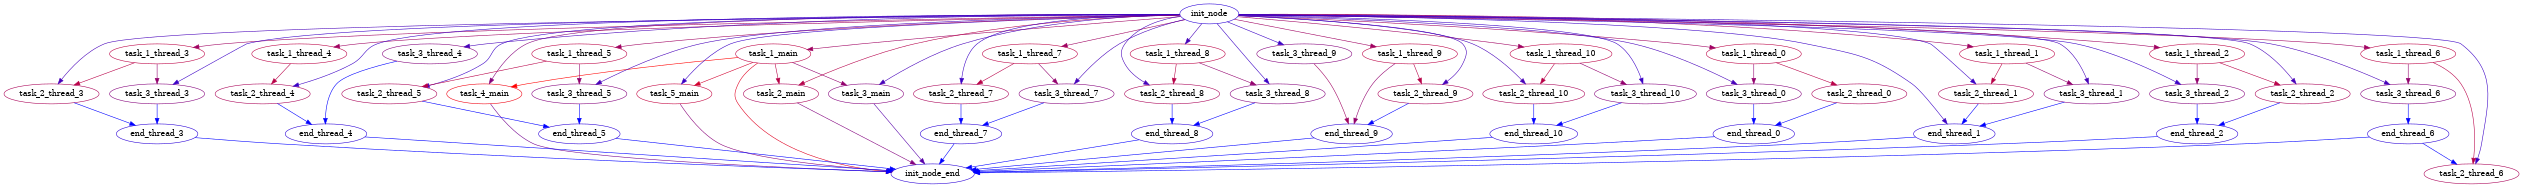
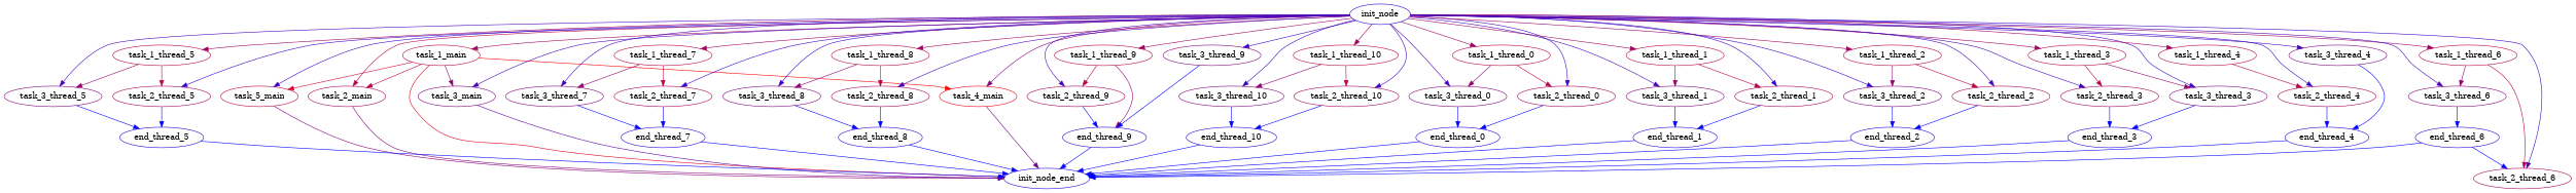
  digraph {
    node [color="#2900D6"]
    edge [color="#0000FF"]
    task_1_main [color="#BB0044"]
    init_node
    task_2_main [color="#A90056"]
    task_3_main [color="#84007B"]
    task_4_main [color="#EF0010"]
    task_5_main [color="#C2003D"]
    task_1_thread_0 [color="#BB0044"]
    task_2_thread_0 [color="#A90056"]
    task_3_thread_0 [color="#84007B"]
    task_1_thread_1 [color="#BB0044"]
    task_2_thread_1 [color="#A90056"]
    task_3_thread_1 [color="#84007B"]
    task_1_thread_2 [color="#BB0044"]
    task_2_thread_2 [color="#A90056"]
    task_3_thread_2 [color="#84007B"]
    task_1_thread_3 [color="#BB0044"]
    task_2_thread_3 [color="#A90056"]
    task_3_thread_3 [color="#84007B"]
    task_1_thread_4 [color="#BB0044"]
    task_2_thread_4 [color="#A90056"]
    task_3_thread_4 [color="#84007B"]
    task_1_thread_5 [color="#BB0044"]
    task_2_thread_5 [color="#A90056"]
    task_3_thread_5 [color="#84007B"]
    task_1_thread_6 [color="#BB0044"]
    task_2_thread_6 [color="#A90056"]
    task_3_thread_6 [color="#84007B"]
    task_1_thread_7 [color="#BB0044"]
    task_2_thread_7 [color="#A90056"]
    task_3_thread_7 [color="#84007B"]
    task_1_thread_8 [color="#BB0044"]
    task_2_thread_8 [color="#A90056"]
    task_3_thread_8 [color="#84007B"]
    task_1_thread_9 [color="#BB0044"]
    task_2_thread_9 [color="#A90056"]
    task_3_thread_9 [color="#84007B"]
    task_1_thread_10 [color="#BB0044"]
    task_2_thread_10 [color="#A90056"]
    task_3_thread_10 [color="#84007B"]
    init_node_end
    end_thread_0
    end_thread_1
    end_thread_2
    end_thread_3
    end_thread_4
    end_thread_5
    end_thread_6
    end_thread_7
    end_thread_8
    end_thread_9
    end_thread_10
    task_1_main -> task_2_main [color="#B80047"]
    task_1_main -> task_3_main [color="#92006D"]
    task_1_main -> task_4_main [color="#FF0000"]
    task_1_main -> task_5_main [color="#D1002E"]
    task_1_main -> init_node_end [color="#DF0020"]
    init_node -> task_1_main [color="#9F0060"]
    init_node -> task_2_main [color="#B5004A"]
    init_node -> task_3_main [color="#4600B9"]
    init_node -> task_4_main [color="#84007B"]
    init_node -> task_5_main [color="#3A00C5"]
    init_node -> task_1_thread_0 [color="#9F0060"]
-   init_node -> end_thread_1 [color="#3A00C5"]
+   init_node -> task_2_thread_0 [color="#3A00C5"]
    init_node -> task_3_thread_0 [color="#4600B9"]
    init_node -> task_1_thread_1 [color="#9F0060"]
    init_node -> task_2_thread_1 [color="#3A00C5"]
    init_node -> task_3_thread_1 [color="#4600B9"]
    init_node -> task_1_thread_2 [color="#9F0060"]
    init_node -> task_2_thread_2 [color="#4600B9"]
    init_node -> task_3_thread_2 [color="#3A00C5"]
    init_node -> task_1_thread_3 [color="#9F0060"]
    init_node -> task_2_thread_3 [color="#4600B9"]
    init_node -> task_3_thread_3 [color="#3A00C5"]
    init_node -> task_1_thread_4 [color="#9F0060"]
    init_node -> task_2_thread_4 [color="#3A00C5"]
    init_node -> task_3_thread_4 [color="#4600B9"]
    init_node -> task_1_thread_5 [color="#9F0060"]
    init_node -> task_2_thread_5 [color="#3A00C5"]
    init_node -> task_3_thread_5 [color="#4600B9"]
    init_node -> task_1_thread_6 [color="#9F0060"]
    init_node -> task_2_thread_6 [color="#3A00C5"]
    init_node -> task_3_thread_6 [color="#4600B9"]
    init_node -> task_1_thread_7 [color="#9F0060"]
    init_node -> task_2_thread_7 [color="#3A00C5"]
    init_node -> task_3_thread_7 [color="#4600B9"]
-   init_node -> task_1_thread_8 [color="#4600B9"]
+   init_node -> task_1_thread_8 [color="#9F0060"]
    init_node -> task_2_thread_8 [color="#4600B9"]
    init_node -> task_3_thread_8 [color="#3A00C5"]
    init_node -> task_1_thread_9 [color="#9F0060"]
    init_node -> task_2_thread_9 [color="#4600B9"]
    init_node -> task_3_thread_9 [color="#3A00C5"]
    init_node -> task_1_thread_10 [color="#9F0060"]
    init_node -> task_2_thread_10 [color="#4600B9"]
    init_node -> task_3_thread_10 [color="#3A00C5"]
    task_2_main -> init_node_end [color="#82007D"]
    task_3_main -> init_node_end [color="#5600A9"]
    task_4_main -> init_node_end [color="#71008E"]
    task_5_main -> init_node_end [color="#870078"]
    task_1_thread_0 -> task_2_thread_0 [color="#B80047"]
    task_1_thread_0 -> task_3_thread_0 [color="#92006D"]
    task_2_thread_0 -> end_thread_0
    task_3_thread_0 -> end_thread_0
    task_1_thread_1 -> task_2_thread_1 [color="#B80047"]
    task_1_thread_1 -> task_3_thread_1 [color="#92006D"]
    task_2_thread_1 -> end_thread_1
    task_3_thread_1 -> end_thread_1
    task_1_thread_2 -> task_2_thread_2 [color="#B80047"]
    task_1_thread_2 -> task_3_thread_2 [color="#92006D"]
    task_2_thread_2 -> end_thread_2
    task_3_thread_2 -> end_thread_2
    task_1_thread_3 -> task_2_thread_3 [color="#B80047"]
    task_1_thread_3 -> task_3_thread_3 [color="#92006D"]
    task_2_thread_3 -> end_thread_3
    task_3_thread_3 -> end_thread_3
    task_1_thread_4 -> task_2_thread_4 [color="#B80047"]
    task_2_thread_4 -> end_thread_4
    task_3_thread_4 -> end_thread_4
    task_1_thread_5 -> task_2_thread_5 [color="#B80047"]
    task_1_thread_5 -> task_3_thread_5 [color="#92006D"]
    task_2_thread_5 -> end_thread_5
    task_3_thread_5 -> end_thread_5
    task_1_thread_6 -> task_2_thread_6 [color="#B80047"]
    task_1_thread_6 -> task_3_thread_6 [color="#92006D"]
    task_3_thread_6 -> end_thread_6
    task_1_thread_7 -> task_2_thread_7 [color="#B80047"]
    task_1_thread_7 -> task_3_thread_7 [color="#92006D"]
    task_2_thread_7 -> end_thread_7
    task_3_thread_7 -> end_thread_7
    task_1_thread_8 -> task_2_thread_8 [color="#B80047"]
    task_1_thread_8 -> task_3_thread_8 [color="#92006D"]
    task_2_thread_8 -> end_thread_8
    task_3_thread_8 -> end_thread_8
    task_1_thread_9 -> task_2_thread_9 [color="#B80047"]
    task_1_thread_9 -> end_thread_9 [color="#92006D"]
    task_2_thread_9 -> end_thread_9
-   task_3_thread_9 -> end_thread_9 [color="#9F0060"]
+   task_3_thread_9 -> end_thread_9
    task_1_thread_10 -> task_2_thread_10 [color="#B80047"]
    task_1_thread_10 -> task_3_thread_10 [color="#92006D"]
    task_2_thread_10 -> end_thread_10
    task_3_thread_10 -> end_thread_10
    end_thread_0 -> init_node_end
    end_thread_1 -> init_node_end
    end_thread_2 -> init_node_end
    end_thread_3 -> init_node_end
    end_thread_4 -> init_node_end
    end_thread_5 -> init_node_end
    end_thread_6 -> task_2_thread_6
    end_thread_6 -> init_node_end
    end_thread_7 -> init_node_end
    end_thread_8 -> init_node_end
    end_thread_9 -> init_node_end
    end_thread_10 -> init_node_end
  }
